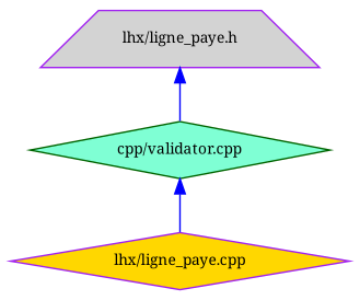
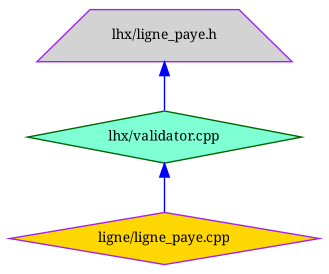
  digraph {
    fontname="Noto Serif"
    node [color=purple fontname="Noto Serif" fontsize=10 shape=diamond style=filled]
    edge [color=blue dir=back fontname="Noto Serif" fontsize=10 labelfontname=Helvetica labelfontsize=10 style=solid]
    n1 [fillcolor=lightgrey fontcolor=black height=0.2 label="lhx/ligne_paye.h" shape=trapezium width=0.4]
-   n2 [color=darkgreen fillcolor=aquamarine height=0.2 label="cpp/validator.cpp" width=0.4]
-   n3 [fillcolor=gold height=0.2 label="lhx/ligne_paye.cpp" width=0.4]
+   n2 [color=darkgreen fillcolor=aquamarine height=0.2 label="lhx/validator.cpp" width=0.4]
+   n3 [fillcolor=gold height=0.2 label="ligne/ligne_paye.cpp" width=0.4]
    n1 -> n2
    n2 -> n3
  }
